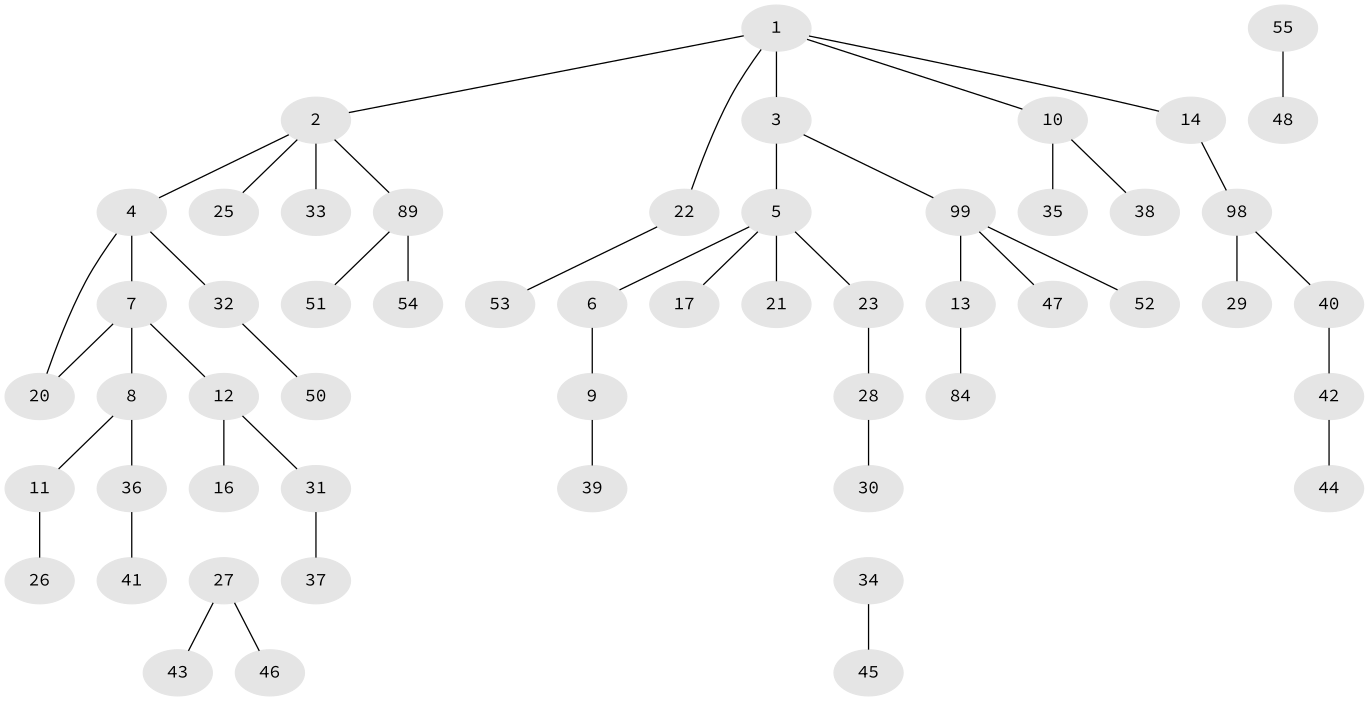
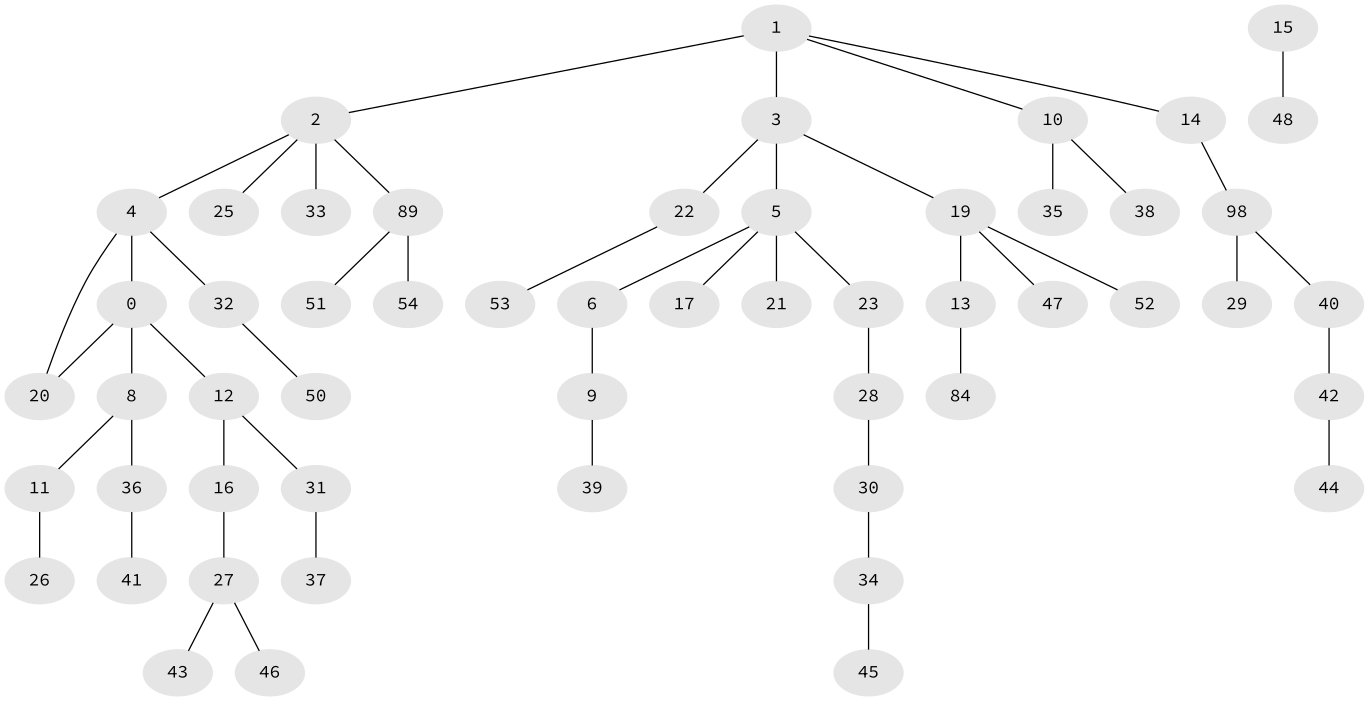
  graph {
    fontname="Source Code Pro"
    node [color=gray90 fontname="Source Code Pro" style=filled]
    edge [fontname="Source Code Pro"]
    1
    2
    3
    10
    14
    22
    4
    25
    33
    n10 [label=89]
    5
-   19 [label=99]
+   19
    35
    38
    n15 [label=98]
    53
-   7
+   7 [label=0]
    20
    32
    51
    54
    6
    17
    21
    23
    n26 [label=84]
    13
    47
    52
    8
    12
    50
    9
    28
    39
    11
    36
    16
    31
-   15 [label=55]
+   15
    48
    26
    41
    27
    37
    29
    40
    43
    46
    42
    30
    34
    45
    44
    1 -- 2
    1 -- 3
    1 -- 10
    1 -- 14
-   1 -- 22
+   3 -- 22
    2 -- 4
    2 -- 25
    2 -- 33
    2 -- n10
    3 -- 5
    3 -- 19
    10 -- 35
    10 -- 38
    14 -- n15
    22 -- 53
    4 -- 7
    4 -- 20
    4 -- 32
    n10 -- 51
    n10 -- 54
    5 -- 6
    5 -- 17
    5 -- 21
    5 -- 23
    19 -- 13
    19 -- 47
    19 -- 52
    n15 -- 29
    n15 -- 40
    7 -- 20
    7 -- 8
    7 -- 12
    32 -- 50
    6 -- 9
    23 -- 28
    13 -- n26
    8 -- 11
    8 -- 36
    12 -- 16
    12 -- 31
    9 -- 39
    28 -- 30
    11 -- 26
    36 -- 41
+   16 -- 27
    31 -- 37
    15 -- 48
    27 -- 43
    27 -- 46
    40 -- 42
    42 -- 44
+   30 -- 34
    34 -- 45
  }
